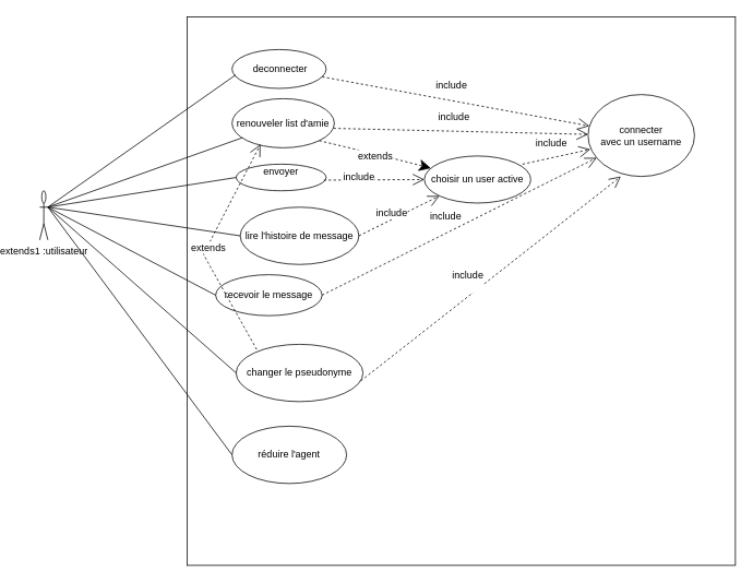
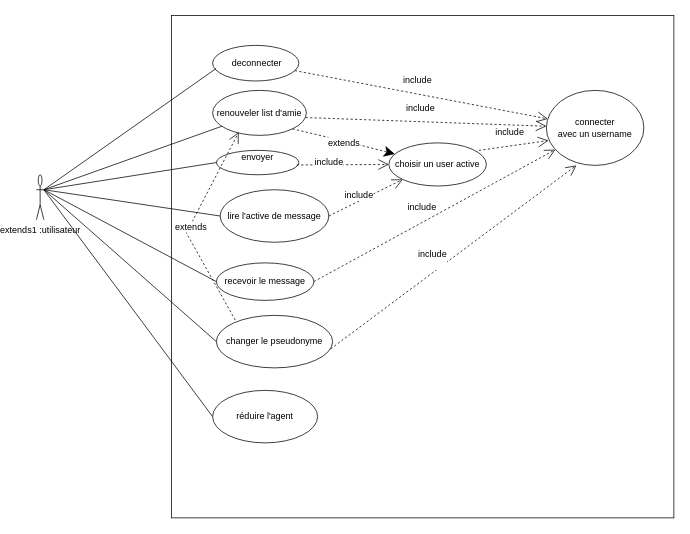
  <mxCell id="0" />
  <mxCell id="1" parent="0" />
  <mxCell id="2" value="" style="whiteSpace=wrap;html=1;aspect=fixed;" vertex="1" parent="1"><mxGeometry x="200" y="20" width="670" height="670" as="geometry" /></mxCell>
  <mxCell id="3" value="extends1 :utilisateur" style="shape=umlActor;verticalLabelPosition=bottom;verticalAlign=top;html=1;outlineConnect=0;" vertex="1" parent="1"><mxGeometry x="20" y="232.5" width="10" height="60" as="geometry" /></mxCell>
- <mxCell id="4" value="&lt;div&gt;&lt;br&gt;connecter &lt;br&gt; avec un username&lt;/div&gt;&lt;div&gt;&lt;br&gt;&lt;/div&gt;" style="ellipse;whiteSpace=wrap;html=1;strokeColor=default;align=center;verticalAlign=middle;fontFamily=Helvetica;fontSize=12;fontColor=default;fillColor=default;" vertex="1" parent="1"><mxGeometry x="690" y="115" width="130" height="100" as="geometry" /></mxCell>
+ <mxCell id="4" value="&lt;div&gt;&lt;br&gt;connecter &lt;br&gt; avec un username&lt;/div&gt;&lt;div&gt;&lt;br&gt;&lt;/div&gt;" style="ellipse;whiteSpace=wrap;html=1;strokeColor=default;align=center;verticalAlign=middle;fontFamily=Helvetica;fontSize=12;fontColor=default;fillColor=default;" vertex="1" parent="1"><mxGeometry x="700" y="120" width="130" height="100" as="geometry" /></mxCell>
  <mxCell id="5" value="" style="endArrow=none;html=1;rounded=0;fontFamily=Helvetica;fontSize=12;fontColor=default;exitX=1;exitY=0.333;exitDx=0;exitDy=0;exitPerimeter=0;entryX=0;entryY=0.5;entryDx=0;entryDy=0;" edge="1" parent="1" source="3" target="10"><mxGeometry width="50" height="50" relative="1" as="geometry"><mxPoint x="100" y="130" as="sourcePoint" /><mxPoint x="150" y="80" as="targetPoint" /></mxGeometry></mxCell>
  <mxCell id="6" value="renouveler list d'amie" style="ellipse;whiteSpace=wrap;html=1;strokeColor=default;align=center;verticalAlign=middle;fontFamily=Helvetica;fontSize=12;fontColor=default;fillColor=default;" vertex="1" parent="1"><mxGeometry x="255" y="120" width="125" height="60" as="geometry" /></mxCell>
  <mxCell id="7" value="&lt;div&gt;envoyer &lt;br&gt;&lt;/div&gt;&lt;div&gt;&lt;br&gt;&lt;/div&gt;" style="ellipse;whiteSpace=wrap;html=1;strokeColor=default;align=center;verticalAlign=middle;fontFamily=Helvetica;fontSize=12;fontColor=default;fillColor=default;" vertex="1" parent="1"><mxGeometry x="260" y="200" width="110" height="32.5" as="geometry" /></mxCell>
- <mxCell id="8" value="recevoir le message" style="ellipse;whiteSpace=wrap;html=1;strokeColor=default;align=center;verticalAlign=middle;fontFamily=Helvetica;fontSize=12;fontColor=default;fillColor=default;" vertex="1" parent="1"><mxGeometry x="235" y="335" width="130" height="50" as="geometry" /></mxCell>
+ <mxCell id="8" value="recevoir le message" style="ellipse;whiteSpace=wrap;html=1;strokeColor=default;align=center;verticalAlign=middle;fontFamily=Helvetica;fontSize=12;fontColor=default;fillColor=default;" vertex="1" parent="1"><mxGeometry x="260" y="350" width="130" height="50" as="geometry" /></mxCell>
  <mxCell id="9" value="" style="endArrow=none;html=1;rounded=0;fontFamily=Helvetica;fontSize=12;fontColor=default;entryX=0;entryY=0.5;entryDx=0;entryDy=0;exitX=1;exitY=0.333;exitDx=0;exitDy=0;exitPerimeter=0;" edge="1" parent="1" source="3" target="8"><mxGeometry width="50" height="50" relative="1" as="geometry"><mxPoint x="50" y="100" as="sourcePoint" /><mxPoint x="220" y="310" as="targetPoint" /></mxGeometry></mxCell>
- <mxCell id="10" value="lire l'histoire de message" style="ellipse;whiteSpace=wrap;html=1;strokeColor=default;align=center;verticalAlign=middle;fontFamily=Helvetica;fontSize=12;fontColor=default;fillColor=default;" vertex="1" parent="1"><mxGeometry x="265" y="252.5" width="145" height="70" as="geometry" /></mxCell>
+ <mxCell id="10" value="lire l'active de message" style="ellipse;whiteSpace=wrap;html=1;strokeColor=default;align=center;verticalAlign=middle;fontFamily=Helvetica;fontSize=12;fontColor=default;fillColor=default;" vertex="1" parent="1"><mxGeometry x="265" y="252.5" width="145" height="70" as="geometry" /></mxCell>
  <mxCell id="11" value="choisir un user active" style="ellipse;whiteSpace=wrap;html=1;strokeColor=default;align=center;verticalAlign=middle;fontFamily=Helvetica;fontSize=12;fontColor=default;fillColor=default;" vertex="1" parent="1"><mxGeometry x="490" y="190" width="130" height="57.5" as="geometry" /></mxCell>
  <mxCell id="12" value="réduire l'agent" style="ellipse;whiteSpace=wrap;html=1;strokeColor=default;align=center;verticalAlign=middle;fontFamily=Helvetica;fontSize=12;fontColor=default;fillColor=default;" vertex="1" parent="1"><mxGeometry x="255" y="520" width="140" height="70" as="geometry" /></mxCell>
  <mxCell id="13" value="" style="endArrow=none;html=1;rounded=0;fontFamily=Helvetica;fontSize=12;fontColor=default;entryX=0;entryY=0.5;entryDx=0;entryDy=0;exitX=1;exitY=0.333;exitDx=0;exitDy=0;exitPerimeter=0;" edge="1" parent="1" target="12" source="3"><mxGeometry width="50" height="50" relative="1" as="geometry"><mxPoint x="50" y="100" as="sourcePoint" /><mxPoint x="150" y="120" as="targetPoint" /></mxGeometry></mxCell>
  <mxCell id="14" value="changer le pseudonyme" style="ellipse;whiteSpace=wrap;html=1;strokeColor=default;align=center;verticalAlign=middle;fontFamily=Helvetica;fontSize=12;fontColor=default;fillColor=default;" vertex="1" parent="1"><mxGeometry x="260" y="420" width="155" height="70" as="geometry" /></mxCell>
  <mxCell id="15" value="" style="endArrow=none;html=1;rounded=0;fontFamily=Helvetica;fontSize=12;fontColor=default;exitX=1;exitY=0.333;exitDx=0;exitDy=0;exitPerimeter=0;entryX=0;entryY=0.5;entryDx=0;entryDy=0;" edge="1" parent="1" source="3" target="14"><mxGeometry width="50" height="50" relative="1" as="geometry"><mxPoint x="-55" y="375" as="sourcePoint" /><mxPoint x="145" y="385" as="targetPoint" /></mxGeometry></mxCell>
  <mxCell id="16" value="&lt;div&gt;include&lt;/div&gt;&lt;div&gt;&lt;br&gt;&lt;/div&gt;" style="endArrow=open;endSize=12;dashed=1;html=1;rounded=0;fontFamily=Helvetica;fontSize=12;fontColor=default;entryX=0.308;entryY=1;entryDx=0;entryDy=0;entryPerimeter=0;exitX=0.983;exitY=0.638;exitDx=0;exitDy=0;exitPerimeter=0;" edge="1" parent="1" source="14" target="4"><mxGeometry x="-0.121" y="15" width="160" relative="1" as="geometry"><mxPoint x="340" y="570" as="sourcePoint" /><mxPoint x="470" y="510" as="targetPoint" /><mxPoint as="offset" /></mxGeometry></mxCell>
  <mxCell id="17" value="include" style="endArrow=open;endSize=12;dashed=1;html=1;rounded=0;fontFamily=Helvetica;fontSize=12;fontColor=default;entryX=0;entryY=0.5;entryDx=0;entryDy=0;exitX=0.973;exitY=0.6;exitDx=0;exitDy=0;exitPerimeter=0;" edge="1" parent="1" source="7" target="11"><mxGeometry x="-0.301" y="3" width="160" relative="1" as="geometry"><mxPoint x="753" y="230" as="sourcePoint" /><mxPoint x="700" y="160" as="targetPoint" /><mxPoint as="offset" /></mxGeometry></mxCell>
  <mxCell id="18" value="" style="endArrow=none;html=1;rounded=0;fontFamily=Helvetica;fontSize=12;fontColor=default;entryX=0;entryY=0.5;entryDx=0;entryDy=0;exitX=1;exitY=0.333;exitDx=0;exitDy=0;exitPerimeter=0;" edge="1" parent="1" source="3" target="7"><mxGeometry width="50" height="50" relative="1" as="geometry"><mxPoint x="50" y="100" as="sourcePoint" /><mxPoint x="710" y="110" as="targetPoint" /></mxGeometry></mxCell>
  <mxCell id="19" value="" style="endArrow=none;html=1;rounded=0;fontFamily=Helvetica;fontSize=12;fontColor=default;exitX=1;exitY=0.333;exitDx=0;exitDy=0;exitPerimeter=0;" edge="1" parent="1" source="3" target="6"><mxGeometry width="50" height="50" relative="1" as="geometry"><mxPoint x="50" y="100" as="sourcePoint" /><mxPoint x="270" y="220" as="targetPoint" /></mxGeometry></mxCell>
  <mxCell id="20" value="&lt;div&gt;&lt;br&gt;&amp;nbsp;deconnecter &lt;br&gt;&lt;/div&gt;&lt;div&gt;&lt;br&gt;&lt;/div&gt;" style="ellipse;whiteSpace=wrap;html=1;strokeColor=default;align=center;verticalAlign=middle;fontFamily=Helvetica;fontSize=12;fontColor=default;fillColor=default;" vertex="1" parent="1"><mxGeometry x="255" y="60" width="115" height="47.5" as="geometry" /></mxCell>
  <mxCell id="21" value="include" style="endArrow=open;endSize=12;dashed=1;html=1;rounded=0;fontFamily=Helvetica;fontSize=12;fontColor=default;exitX=0.992;exitY=0.604;exitDx=0;exitDy=0;exitPerimeter=0;" edge="1" parent="1" source="6" target="4"><mxGeometry x="-0.053" y="18" width="160" relative="1" as="geometry"><mxPoint x="464" y="95.5" as="sourcePoint" /><mxPoint x="590" y="104.5" as="targetPoint" /><mxPoint as="offset" /></mxGeometry></mxCell>
  <mxCell id="22" value="include" style="endArrow=open;endSize=12;dashed=1;html=1;rounded=0;fontFamily=Helvetica;fontSize=12;fontColor=default;" edge="1" parent="1" source="20" target="4"><mxGeometry x="-0.053" y="18" width="160" relative="1" as="geometry"><mxPoint x="399" y="118" as="sourcePoint" /><mxPoint x="710" y="111" as="targetPoint" /><mxPoint as="offset" /></mxGeometry></mxCell>
  <mxCell id="23" value="" style="endArrow=none;html=1;rounded=0;fontFamily=Helvetica;fontSize=12;fontColor=default;entryX=0.038;entryY=0.654;entryDx=0;entryDy=0;entryPerimeter=0;exitX=1;exitY=0.333;exitDx=0;exitDy=0;exitPerimeter=0;" edge="1" parent="1" source="3" target="20"><mxGeometry width="50" height="50" relative="1" as="geometry"><mxPoint x="50" y="100" as="sourcePoint" /><mxPoint x="269" y="149" as="targetPoint" /></mxGeometry></mxCell>
  <mxCell id="24" value="include" style="endArrow=open;endSize=12;dashed=1;html=1;rounded=0;fontFamily=Helvetica;fontSize=12;fontColor=default;entryX=0;entryY=1;entryDx=0;entryDy=0;exitX=1;exitY=0.5;exitDx=0;exitDy=0;" edge="1" parent="1" source="10" target="11"><mxGeometry x="-0.127" y="7" width="160" relative="1" as="geometry"><mxPoint x="377" y="230" as="sourcePoint" /><mxPoint x="500" y="229" as="targetPoint" /><mxPoint as="offset" /></mxGeometry></mxCell>
  <mxCell id="25" value="include" style="endArrow=open;endSize=12;dashed=1;html=1;rounded=0;fontFamily=Helvetica;fontSize=12;fontColor=default;exitX=0.923;exitY=0.174;exitDx=0;exitDy=0;exitPerimeter=0;entryX=0.022;entryY=0.669;entryDx=0;entryDy=0;entryPerimeter=0;" edge="1" parent="1" source="11" target="4"><mxGeometry x="-0.053" y="18" width="160" relative="1" as="geometry"><mxPoint x="389" y="166" as="sourcePoint" /><mxPoint x="712" y="119" as="targetPoint" /><mxPoint as="offset" /></mxGeometry></mxCell>
  <mxCell id="26" value="include" style="endArrow=open;endSize=12;dashed=1;html=1;rounded=0;fontFamily=Helvetica;fontSize=12;fontColor=default;exitX=1;exitY=0.5;exitDx=0;exitDy=0;" edge="1" parent="1" source="8" target="4"><mxGeometry x="-0.053" y="18" width="160" relative="1" as="geometry"><mxPoint x="620" y="210" as="sourcePoint" /><mxPoint x="722" y="129" as="targetPoint" /><mxPoint as="offset" /></mxGeometry></mxCell>
  <mxCell id="27" value="extends" style="endArrow=classic;endSize=12;dashed=1;html=1;rounded=0;fontFamily=Helvetica;fontSize=12;fontColor=default;exitX=1;exitY=1;exitDx=0;exitDy=0;" edge="1" parent="1" source="6" target="11"><mxGeometry x="0.006" y="-2" width="160" relative="1" as="geometry"><mxPoint x="389" y="166" as="sourcePoint" /><mxPoint x="710" y="178" as="targetPoint" /><mxPoint as="offset" /><Array as="points"><mxPoint x="440" y="190" /></Array></mxGeometry></mxCell>
  <mxCell id="28" value="extends" style="endArrow=open;endSize=12;dashed=1;html=1;rounded=0;fontFamily=Helvetica;fontSize=12;fontColor=default;exitX=0.162;exitY=0.089;exitDx=0;exitDy=0;exitPerimeter=0;entryX=0.278;entryY=0.932;entryDx=0;entryDy=0;entryPerimeter=0;" edge="1" parent="1" source="14" target="6"><mxGeometry x="0.006" y="-2" width="160" relative="1" as="geometry"><mxPoint x="430" y="470" as="sourcePoint" /><mxPoint x="566" y="504" as="targetPoint" /><mxPoint as="offset" /><Array as="points"><mxPoint x="220" y="310" /></Array></mxGeometry></mxCell>
